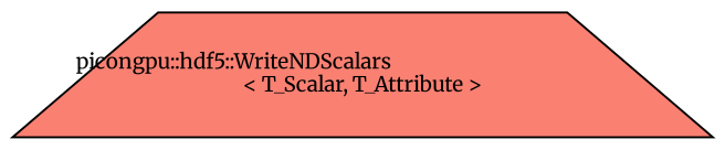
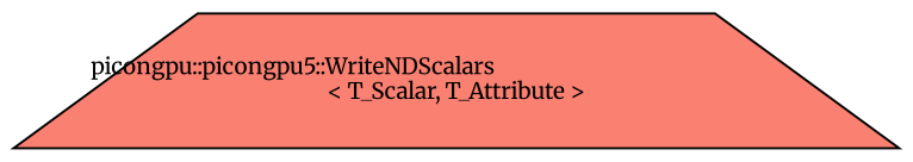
  digraph {
    rankdir=LR
    fontname=Merriweather
-   n1 [color=black fillcolor=salmon fontname=Merriweather fontsize=10 height=0.2 label="picongpu::hdf5::WriteNDScalars\l\< T_Scalar, T_Attribute \>" shape=trapezium style=filled width=0.4]
+   n1 [color=black fillcolor=salmon fontname=Merriweather fontsize=10 height=0.2 label="picongpu::picongpu5::WriteNDScalars\l\< T_Scalar, T_Attribute \>" shape=trapezium style=filled width=0.4]
  }
